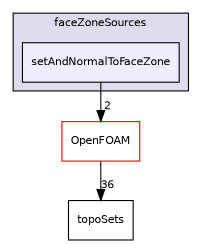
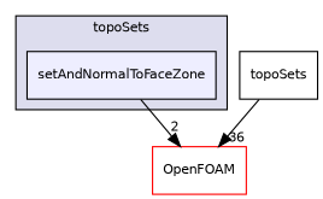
  digraph {
    compound=true
    node [fontname=Helvetica fontsize=10 shape=box]
    edge [labeldistance=1.5 labelfontname=Helvetica labelfontsize=10]
    n1 [fillcolor="#eeeeff" label=setAndNormalToFaceZone pencolor=black style=filled]
    n2 [color=red label=OpenFOAM]
    n3 [label=topoSets]
    subgraph cluster_1 {
      bgcolor="#ddddee"
      fontname=Helvetica
      fontsize=10
-     label=faceZoneSources
+     label=topoSets
      pencolor=black
      n1
    }
    n1 -> n2 [headlabel=2]
-   n2 -> n3 [headlabel=36]
+   n3 -> n2 [headlabel=36]
  }
